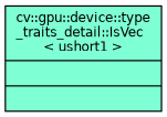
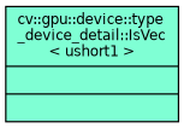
  digraph {
-   n1 [color=black fillcolor=aquamarine fontcolor=black fontname=Helvetica fontsize=10 height=0.2 label="{cv::gpu::device::type\l_traits_detail::IsVec\l\< ushort1 \>\n||}" shape=record style=filled width=0.4]
+   n1 [color=black fillcolor=aquamarine fontcolor=black fontname=Helvetica fontsize=10 height=0.2 label="{cv::gpu::device::type\l_device_detail::IsVec\l\< ushort1 \>\n||}" shape=record style=filled width=0.4]
  }
